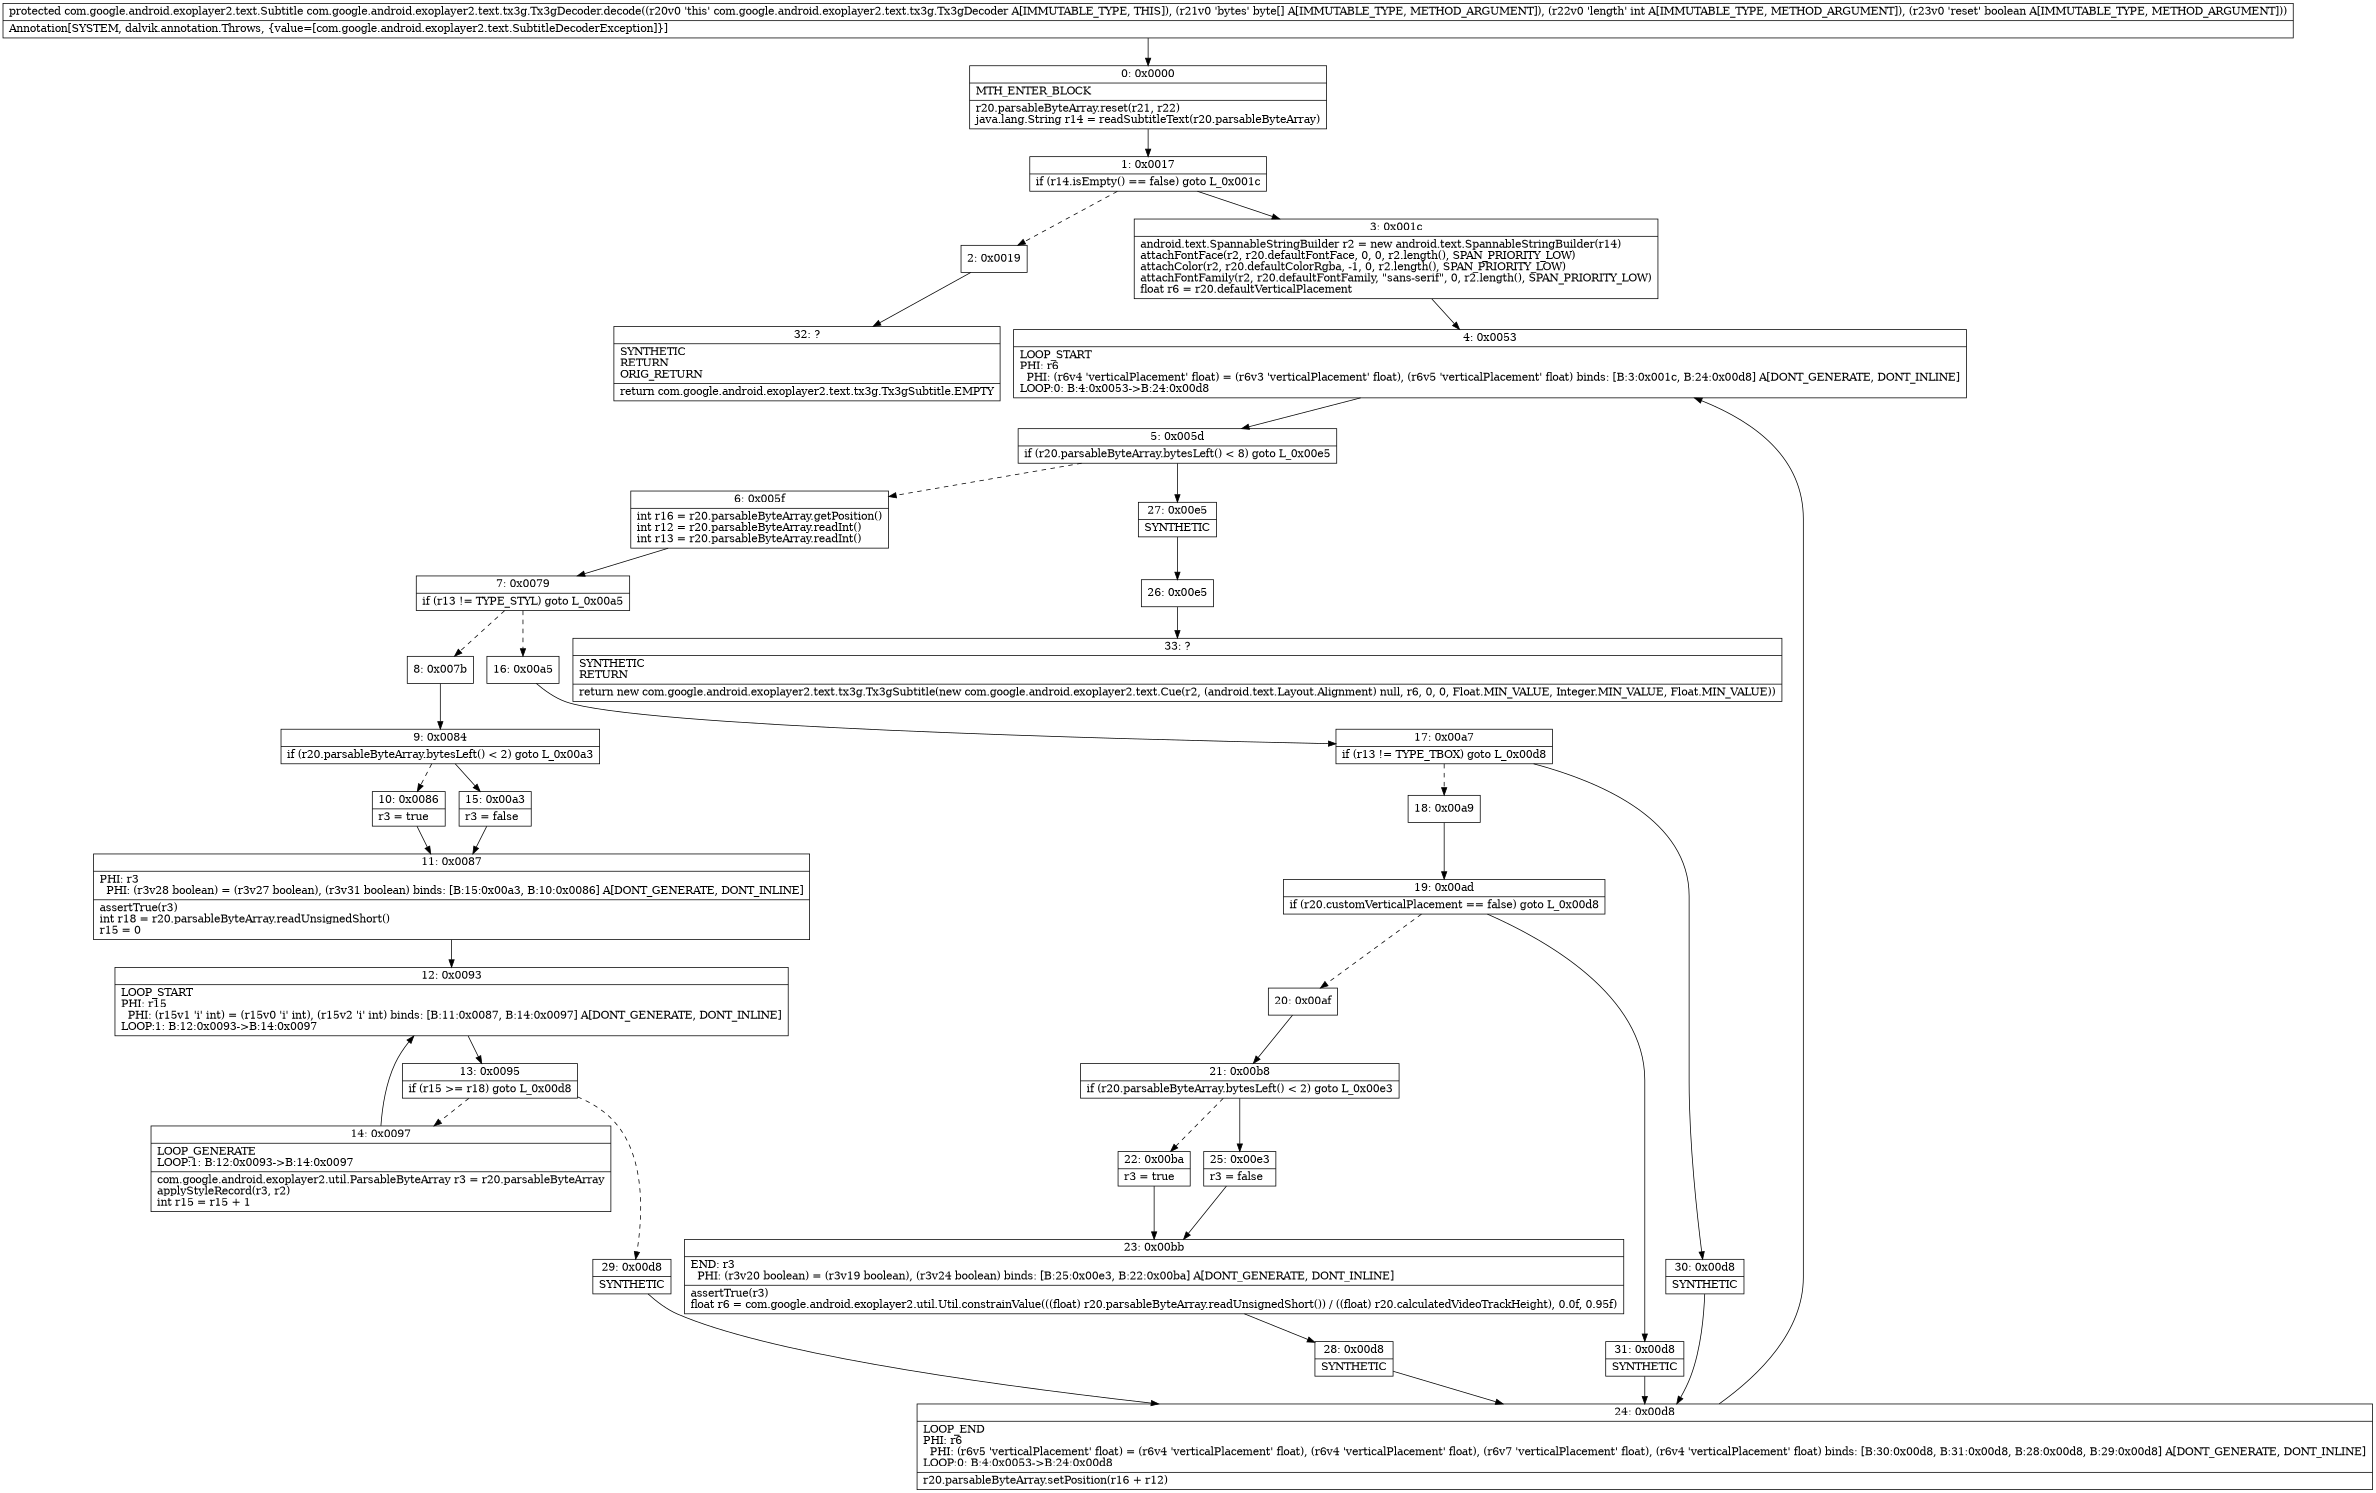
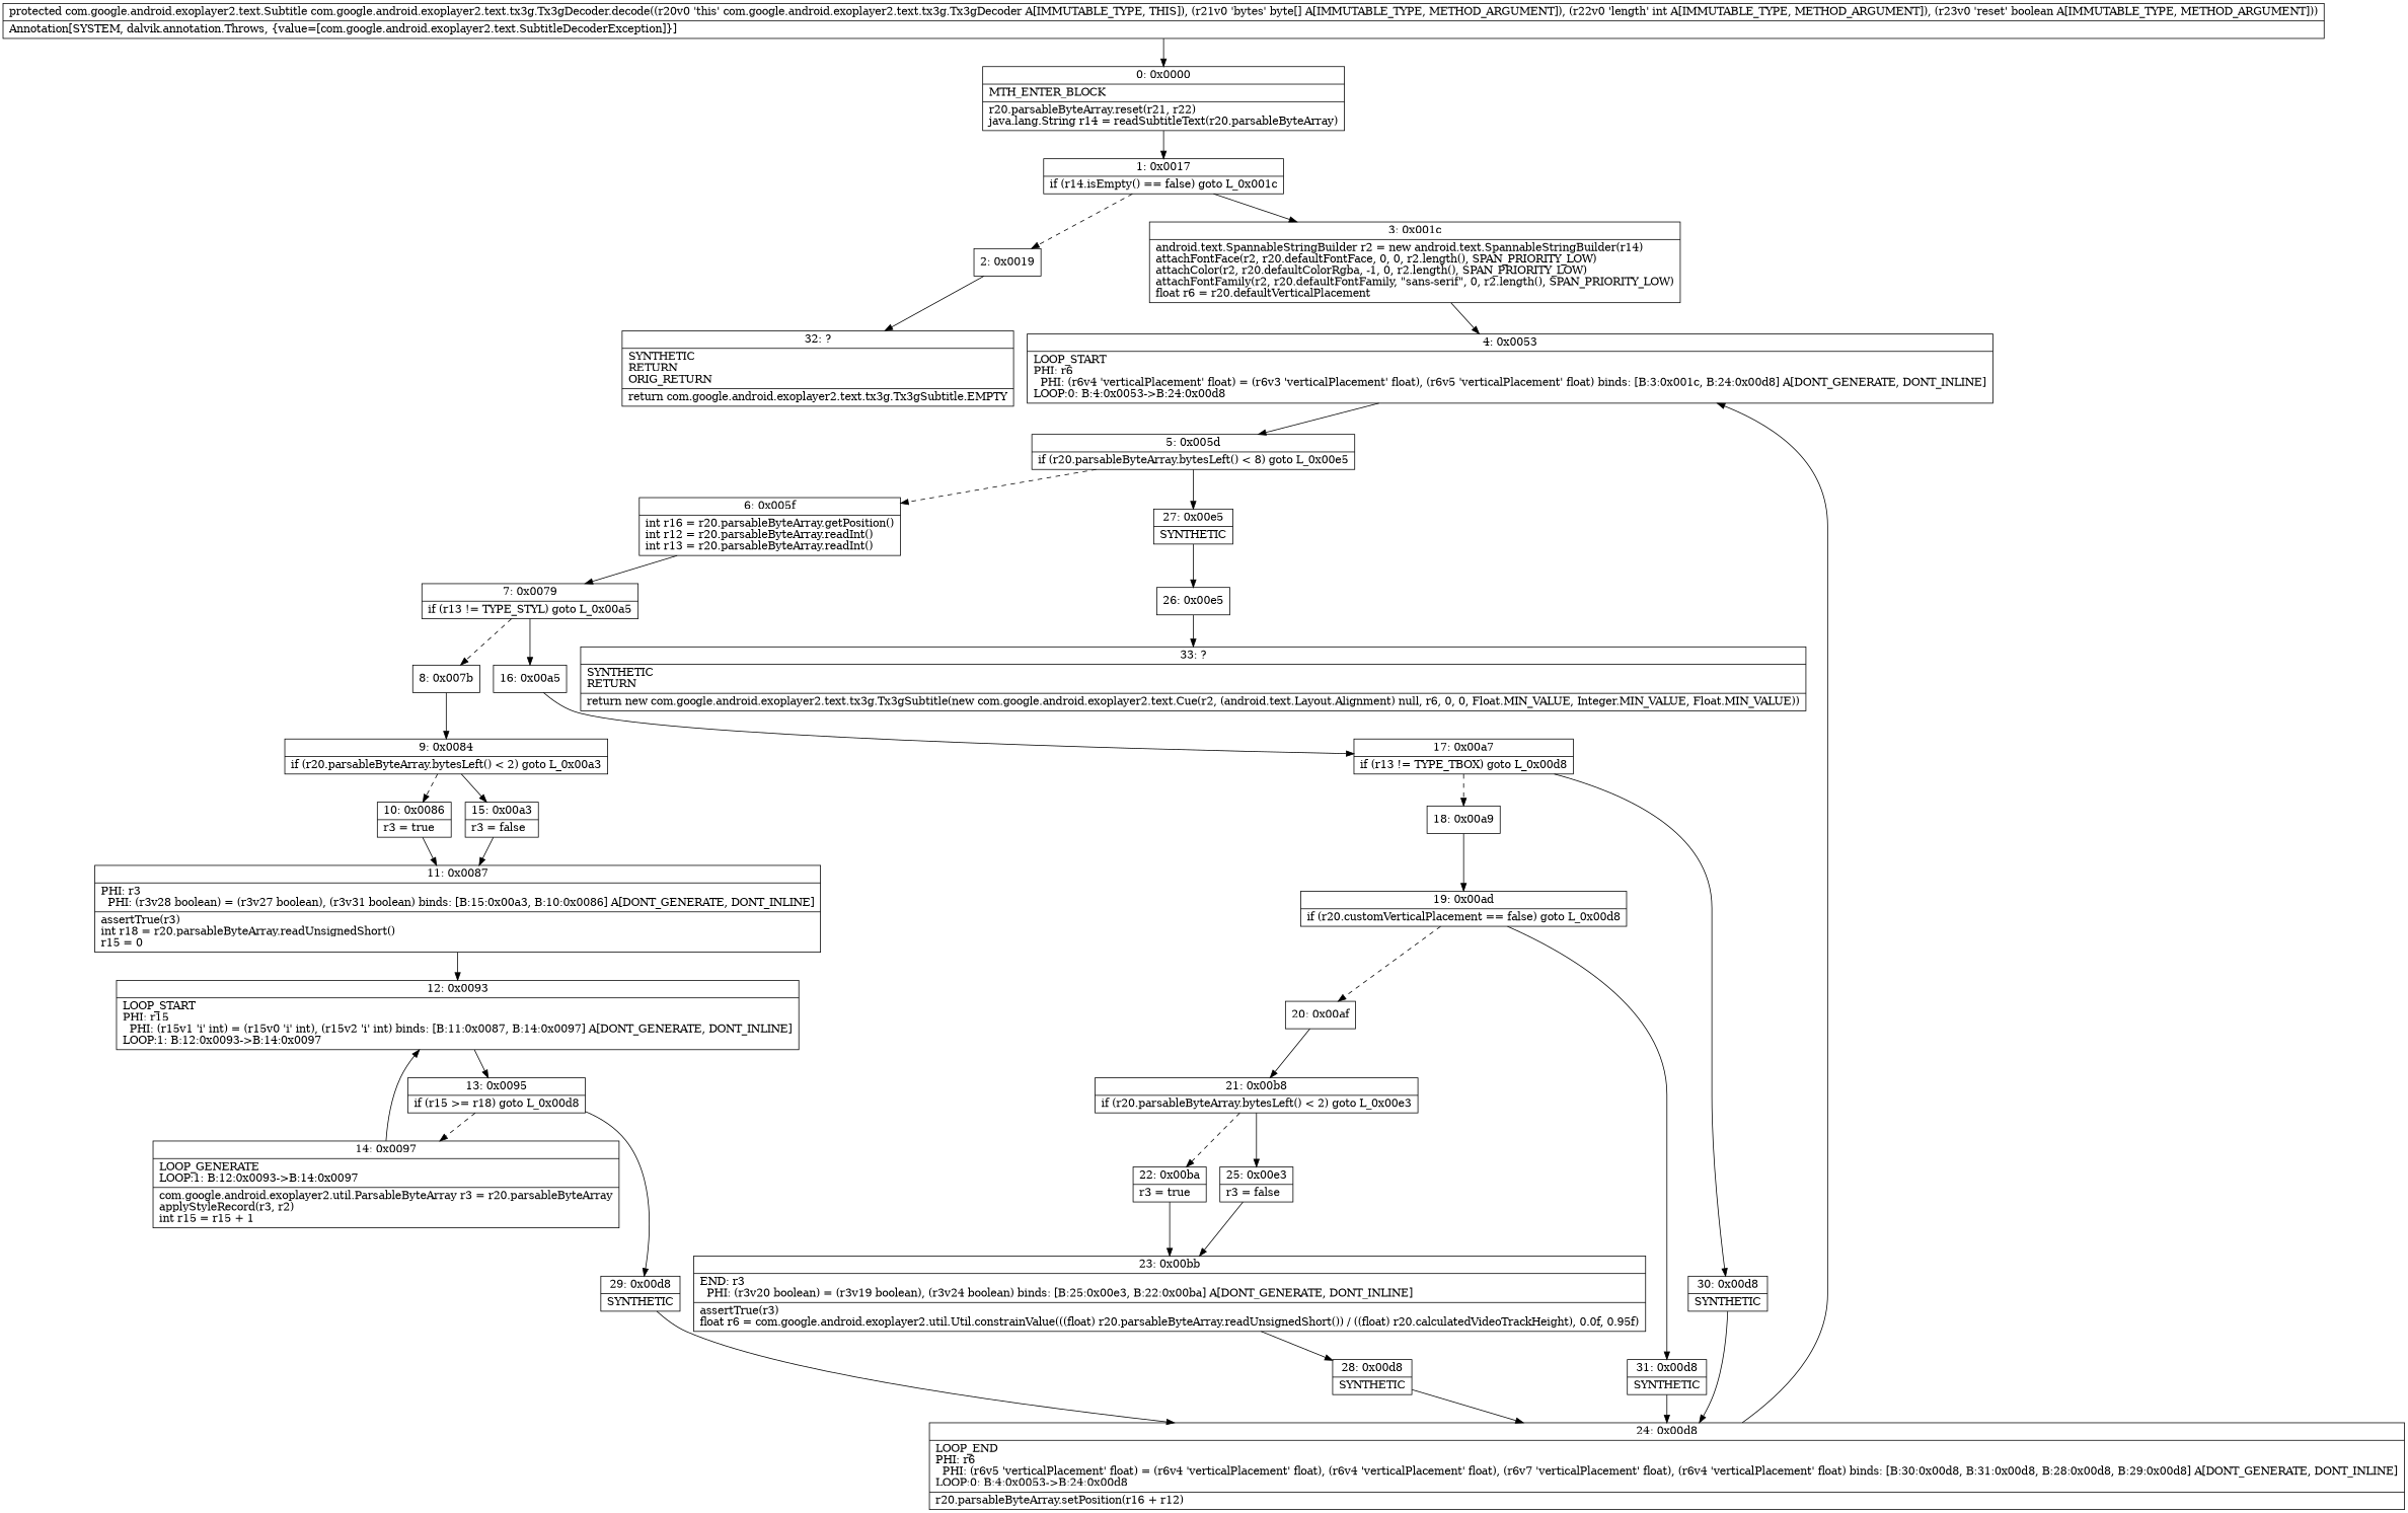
  digraph {
    node [shape=record]
    n1 [label="{0\:\ 0x0000|MTH_ENTER_BLOCK\l|r20.parsableByteArray.reset(r21, r22)\ljava.lang.String r14 = readSubtitleText(r20.parsableByteArray)\l}"]
    n2 [label="{1\:\ 0x0017|if (r14.isEmpty() == false) goto L_0x001c\l}"]
    n3 [label="{2\:\ 0x0019}"]
    n4 [label="{3\:\ 0x001c|android.text.SpannableStringBuilder r2 = new android.text.SpannableStringBuilder(r14)\lattachFontFace(r2, r20.defaultFontFace, 0, 0, r2.length(), SPAN_PRIORITY_LOW)\lattachColor(r2, r20.defaultColorRgba, \-1, 0, r2.length(), SPAN_PRIORITY_LOW)\lattachFontFamily(r2, r20.defaultFontFamily, \"sans\-serif\", 0, r2.length(), SPAN_PRIORITY_LOW)\lfloat r6 = r20.defaultVerticalPlacement\l}"]
    n5 [label="{32\:\ ?|SYNTHETIC\lRETURN\lORIG_RETURN\l|return com.google.android.exoplayer2.text.tx3g.Tx3gSubtitle.EMPTY\l}"]
    n6 [label="{4\:\ 0x0053|LOOP_START\lPHI: r6 \l  PHI: (r6v4 'verticalPlacement' float) = (r6v3 'verticalPlacement' float), (r6v5 'verticalPlacement' float) binds: [B:3:0x001c, B:24:0x00d8] A[DONT_GENERATE, DONT_INLINE]\lLOOP:0: B:4:0x0053\-\>B:24:0x00d8\l}"]
    n7 [label="{5\:\ 0x005d|if (r20.parsableByteArray.bytesLeft() \< 8) goto L_0x00e5\l}"]
    n8 [label="{6\:\ 0x005f|int r16 = r20.parsableByteArray.getPosition()\lint r12 = r20.parsableByteArray.readInt()\lint r13 = r20.parsableByteArray.readInt()\l}"]
    n9 [label="{27\:\ 0x00e5|SYNTHETIC\l}"]
    n10 [label="{7\:\ 0x0079|if (r13 != TYPE_STYL) goto L_0x00a5\l}"]
    n11 [label="{26\:\ 0x00e5}"]
    n12 [label="{8\:\ 0x007b}"]
    n13 [label="{16\:\ 0x00a5}"]
    n14 [label="{9\:\ 0x0084|if (r20.parsableByteArray.bytesLeft() \< 2) goto L_0x00a3\l}"]
    n15 [label="{17\:\ 0x00a7|if (r13 != TYPE_TBOX) goto L_0x00d8\l}"]
    n16 [label="{10\:\ 0x0086|r3 = true\l}"]
    n17 [label="{15\:\ 0x00a3|r3 = false\l}"]
    n18 [label="{11\:\ 0x0087|PHI: r3 \l  PHI: (r3v28 boolean) = (r3v27 boolean), (r3v31 boolean) binds: [B:15:0x00a3, B:10:0x0086] A[DONT_GENERATE, DONT_INLINE]\l|assertTrue(r3)\lint r18 = r20.parsableByteArray.readUnsignedShort()\lr15 = 0\l}"]
    n19 [label="{12\:\ 0x0093|LOOP_START\lPHI: r15 \l  PHI: (r15v1 'i' int) = (r15v0 'i' int), (r15v2 'i' int) binds: [B:11:0x0087, B:14:0x0097] A[DONT_GENERATE, DONT_INLINE]\lLOOP:1: B:12:0x0093\-\>B:14:0x0097\l}"]
    n20 [label="{13\:\ 0x0095|if (r15 \>= r18) goto L_0x00d8\l}"]
    n21 [label="{14\:\ 0x0097|LOOP_GENERATE\lLOOP:1: B:12:0x0093\-\>B:14:0x0097\l|com.google.android.exoplayer2.util.ParsableByteArray r3 = r20.parsableByteArray\lapplyStyleRecord(r3, r2)\lint r15 = r15 + 1\l}"]
    n22 [label="{29\:\ 0x00d8|SYNTHETIC\l}"]
    n23 [label="{24\:\ 0x00d8|LOOP_END\lPHI: r6 \l  PHI: (r6v5 'verticalPlacement' float) = (r6v4 'verticalPlacement' float), (r6v4 'verticalPlacement' float), (r6v7 'verticalPlacement' float), (r6v4 'verticalPlacement' float) binds: [B:30:0x00d8, B:31:0x00d8, B:28:0x00d8, B:29:0x00d8] A[DONT_GENERATE, DONT_INLINE]\lLOOP:0: B:4:0x0053\-\>B:24:0x00d8\l|r20.parsableByteArray.setPosition(r16 + r12)\l}"]
    n24 [label="{18\:\ 0x00a9}"]
    n25 [label="{30\:\ 0x00d8|SYNTHETIC\l}"]
    n26 [label="{19\:\ 0x00ad|if (r20.customVerticalPlacement == false) goto L_0x00d8\l}"]
    n27 [label="{20\:\ 0x00af}"]
    n28 [label="{31\:\ 0x00d8|SYNTHETIC\l}"]
    n29 [label="{21\:\ 0x00b8|if (r20.parsableByteArray.bytesLeft() \< 2) goto L_0x00e3\l}"]
    n30 [label="{22\:\ 0x00ba|r3 = true\l}"]
    n31 [label="{25\:\ 0x00e3|r3 = false\l}"]
    n32 [label="{23\:\ 0x00bb|END: r3 \l  PHI: (r3v20 boolean) = (r3v19 boolean), (r3v24 boolean) binds: [B:25:0x00e3, B:22:0x00ba] A[DONT_GENERATE, DONT_INLINE]\l|assertTrue(r3)\lfloat r6 = com.google.android.exoplayer2.util.Util.constrainValue(((float) r20.parsableByteArray.readUnsignedShort()) \/ ((float) r20.calculatedVideoTrackHeight), 0.0f, 0.95f)\l}"]
    n33 [label="{28\:\ 0x00d8|SYNTHETIC\l}"]
    n34 [label="{33\:\ ?|SYNTHETIC\lRETURN\l|return new com.google.android.exoplayer2.text.tx3g.Tx3gSubtitle(new com.google.android.exoplayer2.text.Cue(r2, (android.text.Layout.Alignment) null, r6, 0, 0, Float.MIN_VALUE, Integer.MIN_VALUE, Float.MIN_VALUE))\l}"]
    n35 [label="{protected com.google.android.exoplayer2.text.Subtitle com.google.android.exoplayer2.text.tx3g.Tx3gDecoder.decode((r20v0 'this' com.google.android.exoplayer2.text.tx3g.Tx3gDecoder A[IMMUTABLE_TYPE, THIS]), (r21v0 'bytes' byte[] A[IMMUTABLE_TYPE, METHOD_ARGUMENT]), (r22v0 'length' int A[IMMUTABLE_TYPE, METHOD_ARGUMENT]), (r23v0 'reset' boolean A[IMMUTABLE_TYPE, METHOD_ARGUMENT]))  | Annotation[SYSTEM, dalvik.annotation.Throws, \{value=[com.google.android.exoplayer2.text.SubtitleDecoderException]\}]\l}"]
    n1 -> n2
    n2 -> n3 [style=dashed]
    n2 -> n4
    n3 -> n5
    n4 -> n6
    n6 -> n7
    n7 -> n8 [style=dashed]
    n7 -> n9
    n8 -> n10
    n9 -> n11
    n10 -> n12 [style=dashed]
-   n10 -> n13 [style=dashed]
+   n10 -> n13
    n11 -> n34
    n12 -> n14
    n13 -> n15
    n14 -> n16 [style=dashed]
    n14 -> n17
    n15 -> n24 [style=dashed]
    n15 -> n25
    n16 -> n18
    n17 -> n18
    n18 -> n19
    n19 -> n20
    n20 -> n21 [style=dashed]
-   n20 -> n22 [style=dashed]
+   n20 -> n22
    n21 -> n19
    n22 -> n23
    n23 -> n6
    n24 -> n26
    n25 -> n23
    n26 -> n27 [style=dashed]
    n26 -> n28
    n27 -> n29
    n28 -> n23
    n29 -> n30 [style=dashed]
    n29 -> n31
    n30 -> n32
    n31 -> n32
    n32 -> n33
    n33 -> n23
    n35 -> n1
  }
